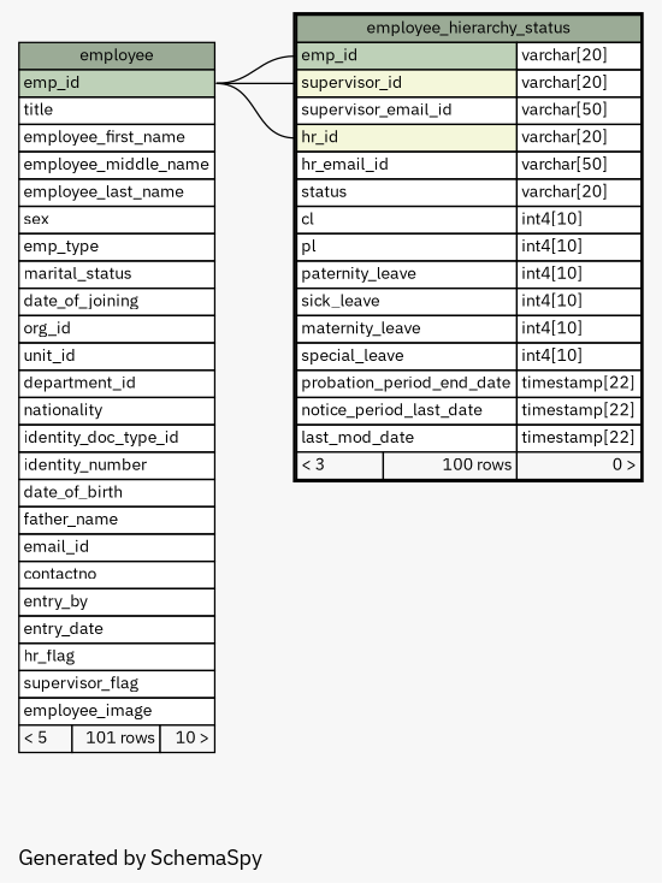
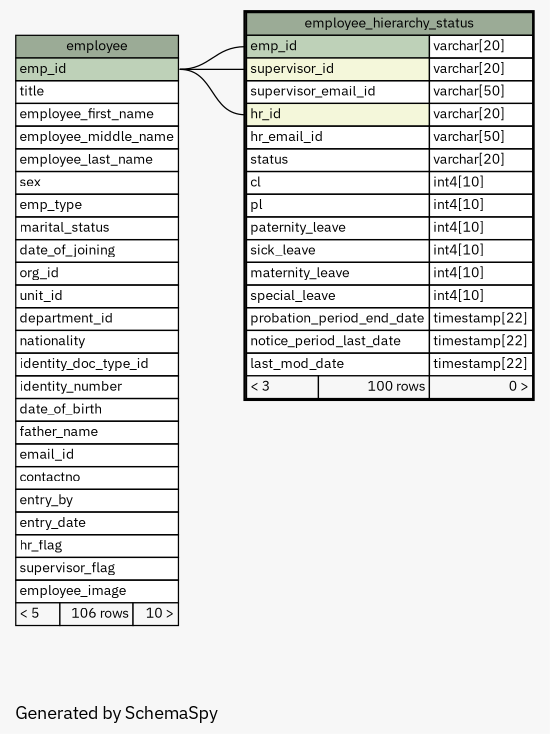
  digraph {
    bgcolor="#f7f7f7"
    label="\nGenerated by SchemaSpy"
    labeljust=l
    rankdir=RL
    fontname="IBM Plex Sans"
    node [fontname="IBM Plex Sans" fontsize=11 shape=plaintext]
    edge [arrowhead=none arrowsize=0.8 arrowtail=crowodot headport="emp_id:e" fontname="IBM Plex Sans"]
    n1 [label=<     <TABLE BORDER="2" CELLBORDER="1" CELLSPACING="0" BGCOLOR="#ffffff">       <TR><TD PORT="employee_hierarchy_status.heading" COLSPAN="3" BGCOLOR="#9bab96" ALIGN="CENTER">employee_hierarchy_status</TD></TR>       <TR><TD PORT="emp_id" COLSPAN="2" BGCOLOR="#bed1b8" ALIGN="LEFT">emp_id</TD><TD PORT="emp_id.type" ALIGN="LEFT">varchar[20]</TD></TR>       <TR><TD PORT="supervisor_id" COLSPAN="2" BGCOLOR="#f4f7da" ALIGN="LEFT">supervisor_id</TD><TD PORT="supervisor_id.type" ALIGN="LEFT">varchar[20]</TD></TR>       <TR><TD PORT="supervisor_email_id" COLSPAN="2" ALIGN="LEFT">supervisor_email_id</TD><TD PORT="supervisor_email_id.type" ALIGN="LEFT">varchar[50]</TD></TR>       <TR><TD PORT="hr_id" COLSPAN="2" BGCOLOR="#f4f7da" ALIGN="LEFT">hr_id</TD><TD PORT="hr_id.type" ALIGN="LEFT">varchar[20]</TD></TR>       <TR><TD PORT="hr_email_id" COLSPAN="2" ALIGN="LEFT">hr_email_id</TD><TD PORT="hr_email_id.type" ALIGN="LEFT">varchar[50]</TD></TR>       <TR><TD PORT="status" COLSPAN="2" ALIGN="LEFT">status</TD><TD PORT="status.type" ALIGN="LEFT">varchar[20]</TD></TR>       <TR><TD PORT="cl" COLSPAN="2" ALIGN="LEFT">cl</TD><TD PORT="cl.type" ALIGN="LEFT">int4[10]</TD></TR>       <TR><TD PORT="pl" COLSPAN="2" ALIGN="LEFT">pl</TD><TD PORT="pl.type" ALIGN="LEFT">int4[10]</TD></TR>       <TR><TD PORT="paternity_leave" COLSPAN="2" ALIGN="LEFT">paternity_leave</TD><TD PORT="paternity_leave.type" ALIGN="LEFT">int4[10]</TD></TR>       <TR><TD PORT="sick_leave" COLSPAN="2" ALIGN="LEFT">sick_leave</TD><TD PORT="sick_leave.type" ALIGN="LEFT">int4[10]</TD></TR>       <TR><TD PORT="maternity_leave" COLSPAN="2" ALIGN="LEFT">maternity_leave</TD><TD PORT="maternity_leave.type" ALIGN="LEFT">int4[10]</TD></TR>       <TR><TD PORT="special_leave" COLSPAN="2" ALIGN="LEFT">special_leave</TD><TD PORT="special_leave.type" ALIGN="LEFT">int4[10]</TD></TR>       <TR><TD PORT="probation_period_end_date" COLSPAN="2" ALIGN="LEFT">probation_period_end_date</TD><TD PORT="probation_period_end_date.type" ALIGN="LEFT">timestamp[22]</TD></TR>       <TR><TD PORT="notice_period_last_date" COLSPAN="2" ALIGN="LEFT">notice_period_last_date</TD><TD PORT="notice_period_last_date.type" ALIGN="LEFT">timestamp[22]</TD></TR>       <TR><TD PORT="last_mod_date" COLSPAN="2" ALIGN="LEFT">last_mod_date</TD><TD PORT="last_mod_date.type" ALIGN="LEFT">timestamp[22]</TD></TR>       <TR><TD ALIGN="LEFT" BGCOLOR="#f7f7f7">&lt; 3</TD><TD ALIGN="RIGHT" BGCOLOR="#f7f7f7">100 rows</TD><TD ALIGN="RIGHT" BGCOLOR="#f7f7f7">0 &gt;</TD></TR>     </TABLE>>]
-   n2 [label=<     <TABLE BORDER="0" CELLBORDER="1" CELLSPACING="0" BGCOLOR="#ffffff">       <TR><TD PORT="employee.heading" COLSPAN="3" BGCOLOR="#9bab96" ALIGN="CENTER">employee</TD></TR>       <TR><TD PORT="emp_id" COLSPAN="3" BGCOLOR="#bed1b8" ALIGN="LEFT">emp_id</TD></TR>       <TR><TD PORT="title" COLSPAN="3" ALIGN="LEFT">title</TD></TR>       <TR><TD PORT="employee_first_name" COLSPAN="3" ALIGN="LEFT">employee_first_name</TD></TR>       <TR><TD PORT="employee_middle_name" COLSPAN="3" ALIGN="LEFT">employee_middle_name</TD></TR>       <TR><TD PORT="employee_last_name" COLSPAN="3" ALIGN="LEFT">employee_last_name</TD></TR>       <TR><TD PORT="sex" COLSPAN="3" ALIGN="LEFT">sex</TD></TR>       <TR><TD PORT="emp_type" COLSPAN="3" ALIGN="LEFT">emp_type</TD></TR>       <TR><TD PORT="marital_status" COLSPAN="3" ALIGN="LEFT">marital_status</TD></TR>       <TR><TD PORT="date_of_joining" COLSPAN="3" ALIGN="LEFT">date_of_joining</TD></TR>       <TR><TD PORT="org_id" COLSPAN="3" ALIGN="LEFT">org_id</TD></TR>       <TR><TD PORT="unit_id" COLSPAN="3" ALIGN="LEFT">unit_id</TD></TR>       <TR><TD PORT="department_id" COLSPAN="3" ALIGN="LEFT">department_id</TD></TR>       <TR><TD PORT="nationality" COLSPAN="3" ALIGN="LEFT">nationality</TD></TR>       <TR><TD PORT="identity_doc_type_id" COLSPAN="3" ALIGN="LEFT">identity_doc_type_id</TD></TR>       <TR><TD PORT="identity_number" COLSPAN="3" ALIGN="LEFT">identity_number</TD></TR>       <TR><TD PORT="date_of_birth" COLSPAN="3" ALIGN="LEFT">date_of_birth</TD></TR>       <TR><TD PORT="father_name" COLSPAN="3" ALIGN="LEFT">father_name</TD></TR>       <TR><TD PORT="email_id" COLSPAN="3" ALIGN="LEFT">email_id</TD></TR>       <TR><TD PORT="contactno" COLSPAN="3" ALIGN="LEFT">contactno</TD></TR>       <TR><TD PORT="entry_by" COLSPAN="3" ALIGN="LEFT">entry_by</TD></TR>       <TR><TD PORT="entry_date" COLSPAN="3" ALIGN="LEFT">entry_date</TD></TR>       <TR><TD PORT="hr_flag" COLSPAN="3" ALIGN="LEFT">hr_flag</TD></TR>       <TR><TD PORT="supervisor_flag" COLSPAN="3" ALIGN="LEFT">supervisor_flag</TD></TR>       <TR><TD PORT="employee_image" COLSPAN="3" ALIGN="LEFT">employee_image</TD></TR>       <TR><TD ALIGN="LEFT" BGCOLOR="#f7f7f7">&lt; 5</TD><TD ALIGN="RIGHT" BGCOLOR="#f7f7f7">101 rows</TD><TD ALIGN="RIGHT" BGCOLOR="#f7f7f7">10 &gt;</TD></TR>     </TABLE>>]
+   n2 [label=<     <TABLE BORDER="0" CELLBORDER="1" CELLSPACING="0" BGCOLOR="#ffffff">       <TR><TD PORT="employee.heading" COLSPAN="3" BGCOLOR="#9bab96" ALIGN="CENTER">employee</TD></TR>       <TR><TD PORT="emp_id" COLSPAN="3" BGCOLOR="#bed1b8" ALIGN="LEFT">emp_id</TD></TR>       <TR><TD PORT="title" COLSPAN="3" ALIGN="LEFT">title</TD></TR>       <TR><TD PORT="employee_first_name" COLSPAN="3" ALIGN="LEFT">employee_first_name</TD></TR>       <TR><TD PORT="employee_middle_name" COLSPAN="3" ALIGN="LEFT">employee_middle_name</TD></TR>       <TR><TD PORT="employee_last_name" COLSPAN="3" ALIGN="LEFT">employee_last_name</TD></TR>       <TR><TD PORT="sex" COLSPAN="3" ALIGN="LEFT">sex</TD></TR>       <TR><TD PORT="emp_type" COLSPAN="3" ALIGN="LEFT">emp_type</TD></TR>       <TR><TD PORT="marital_status" COLSPAN="3" ALIGN="LEFT">marital_status</TD></TR>       <TR><TD PORT="date_of_joining" COLSPAN="3" ALIGN="LEFT">date_of_joining</TD></TR>       <TR><TD PORT="org_id" COLSPAN="3" ALIGN="LEFT">org_id</TD></TR>       <TR><TD PORT="unit_id" COLSPAN="3" ALIGN="LEFT">unit_id</TD></TR>       <TR><TD PORT="department_id" COLSPAN="3" ALIGN="LEFT">department_id</TD></TR>       <TR><TD PORT="nationality" COLSPAN="3" ALIGN="LEFT">nationality</TD></TR>       <TR><TD PORT="identity_doc_type_id" COLSPAN="3" ALIGN="LEFT">identity_doc_type_id</TD></TR>       <TR><TD PORT="identity_number" COLSPAN="3" ALIGN="LEFT">identity_number</TD></TR>       <TR><TD PORT="date_of_birth" COLSPAN="3" ALIGN="LEFT">date_of_birth</TD></TR>       <TR><TD PORT="father_name" COLSPAN="3" ALIGN="LEFT">father_name</TD></TR>       <TR><TD PORT="email_id" COLSPAN="3" ALIGN="LEFT">email_id</TD></TR>       <TR><TD PORT="contactno" COLSPAN="3" ALIGN="LEFT">contactno</TD></TR>       <TR><TD PORT="entry_by" COLSPAN="3" ALIGN="LEFT">entry_by</TD></TR>       <TR><TD PORT="entry_date" COLSPAN="3" ALIGN="LEFT">entry_date</TD></TR>       <TR><TD PORT="hr_flag" COLSPAN="3" ALIGN="LEFT">hr_flag</TD></TR>       <TR><TD PORT="supervisor_flag" COLSPAN="3" ALIGN="LEFT">supervisor_flag</TD></TR>       <TR><TD PORT="employee_image" COLSPAN="3" ALIGN="LEFT">employee_image</TD></TR>       <TR><TD ALIGN="LEFT" BGCOLOR="#f7f7f7">&lt; 5</TD><TD ALIGN="RIGHT" BGCOLOR="#f7f7f7">106 rows</TD><TD ALIGN="RIGHT" BGCOLOR="#f7f7f7">10 &gt;</TD></TR>     </TABLE>>]
    n1 -> n2 [arrowtail=tee tailport="emp_id:w"]
    n1 -> n2 [tailport="hr_id:w"]
    n1 -> n2 [tailport="supervisor_id:w"]
  }
